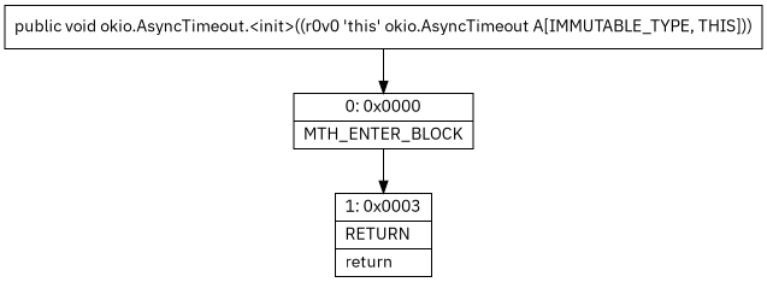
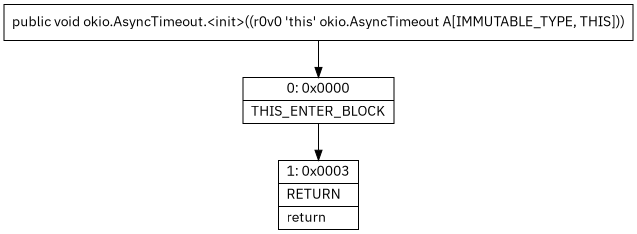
  digraph {
    fontname="IBM Plex Sans"
    node [shape=record fontname="IBM Plex Sans"]
    edge [fontname="IBM Plex Sans"]
-   n1 [label="{0\:\ 0x0000|MTH_ENTER_BLOCK\l}"]
+   n1 [label="{0\:\ 0x0000|THIS_ENTER_BLOCK\l}"]
    n2 [label="{1\:\ 0x0003|RETURN\l|return\l}"]
    n3 [label="{public void okio.AsyncTimeout.\<init\>((r0v0 'this' okio.AsyncTimeout A[IMMUTABLE_TYPE, THIS])) }"]
    n1 -> n2
    n3 -> n1
  }
